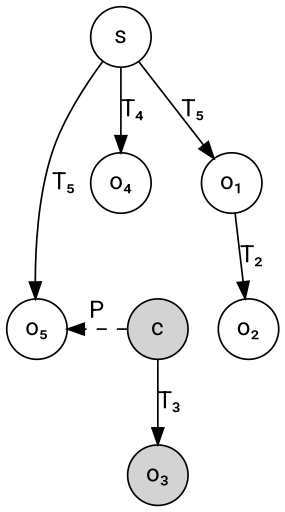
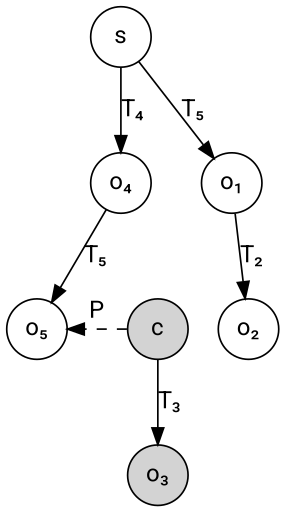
  digraph {
    fontname=Roboto
    ranksep=0.5
    node [fontname=Roboto margin="0.03,0.03" shape=circle]
    edge [fontname=Roboto]
    n1 [label="o₅"]
    c [style=filled]
    n3 [label="o₃" style=filled]
    n4 [label="o₁"]
    n5 [label="o₂"]
    n6 [label="o₄"]
    s
    subgraph sub_1 {
      rank=same
      n1
      c
    }
    c -> n1 [label=P style=dashed]
    c -> n3 [label="T₃"]
    n4 -> n5 [label="T₂"]
-   s -> n1 [label="T₅"]
+   n6 -> n1 [label="T₅"]
    s -> n4 [label="T₅"]
    s -> n6 [label="T₄"]
  }
